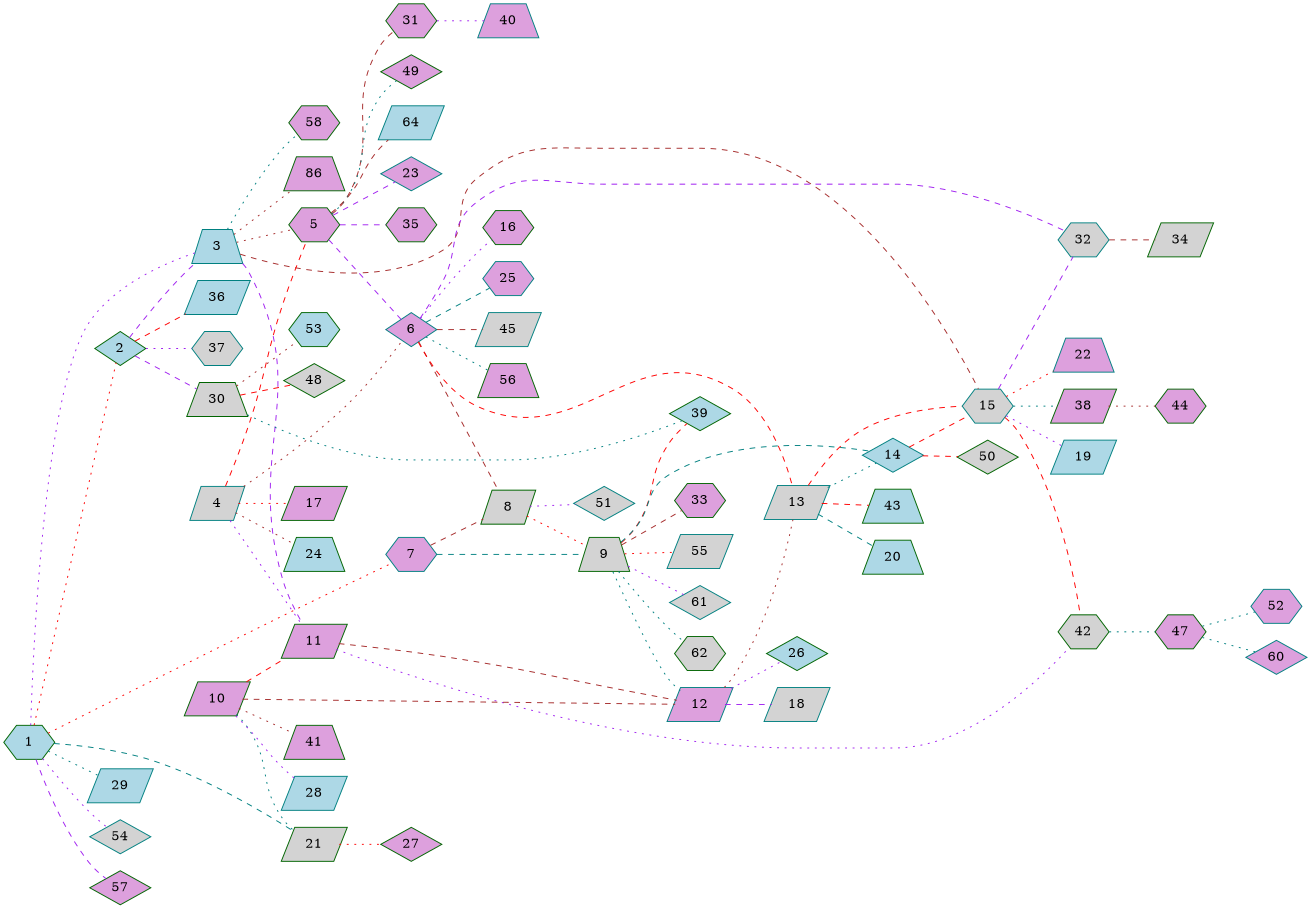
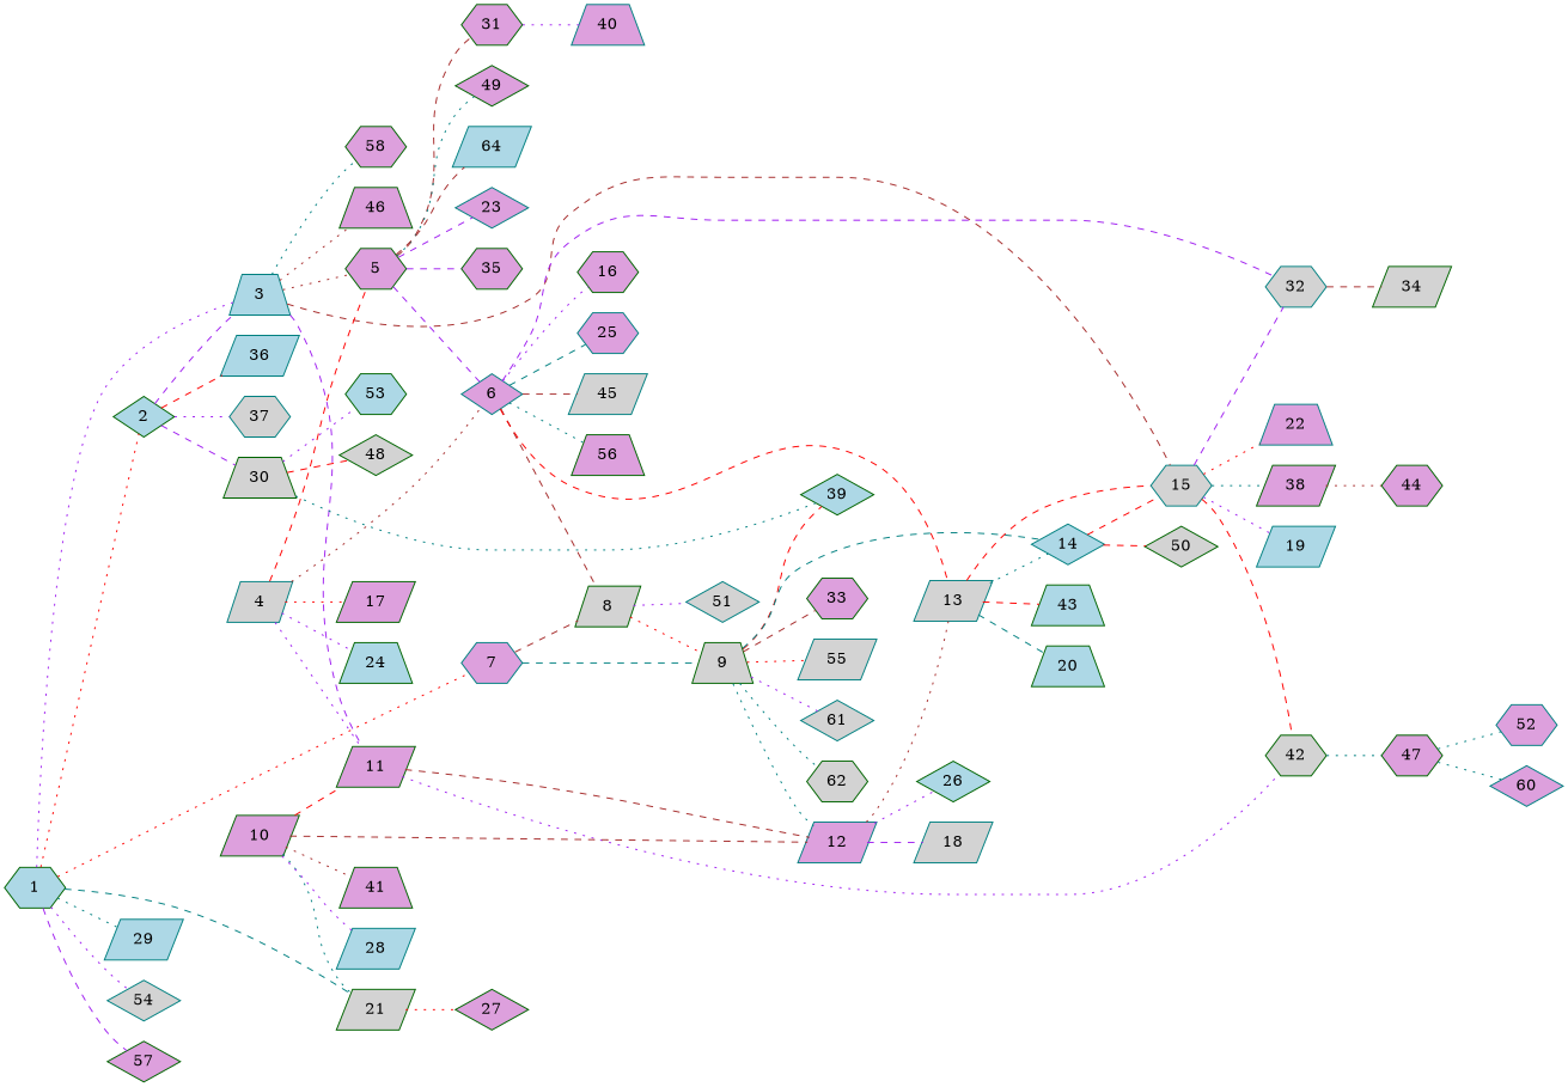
  graph {
    rankdir=LR
    node [color=darkgreen fillcolor=plum shape=hexagon style=filled]
    edge [color=purple style=dotted]
    1 [fillcolor=lightblue]
    2 [fillcolor=lightblue shape=diamond]
    3 [color=teal fillcolor=lightblue shape=trapezium]
    7 [color=teal]
    21 [fillcolor=lightgrey shape=parallelogram]
    29 [color=teal fillcolor=lightblue shape=parallelogram]
    54 [color=teal fillcolor=lightgrey shape=diamond]
    57 [shape=diamond]
    30 [fillcolor=lightgrey shape=trapezium]
    36 [color=teal fillcolor=lightblue shape=parallelogram]
    37 [color=teal fillcolor=lightgrey]
    5
    11 [shape=parallelogram]
    15 [color=teal fillcolor=lightgrey]
-   46 [shape=trapezium label=86]
+   46 [shape=trapezium]
    58
    8 [fillcolor=lightgrey shape=parallelogram]
    9 [fillcolor=lightgrey shape=trapezium]
    27 [shape=diamond]
    39 [fillcolor=lightblue shape=diamond]
    48 [fillcolor=lightgrey shape=diamond]
    53 [fillcolor=lightblue]
    6 [color=teal shape=diamond]
    23 [color=teal shape=diamond]
    31
    35
    49 [shape=diamond]
    64 [color=teal fillcolor=lightblue shape=parallelogram]
    12 [color=teal shape=parallelogram]
    42 [fillcolor=lightgrey]
    32 [color=teal fillcolor=lightgrey]
    19 [color=teal fillcolor=lightblue shape=parallelogram]
    22 [color=teal shape=trapezium]
    38 [shape=parallelogram]
    4 [color=teal fillcolor=lightgrey shape=parallelogram]
    17 [shape=parallelogram]
    24 [fillcolor=lightblue shape=trapezium]
    13 [color=teal fillcolor=lightgrey shape=parallelogram]
    16
    25 [color=teal]
    45 [color=teal fillcolor=lightgrey shape=parallelogram]
    56 [shape=trapezium]
    40 [color=teal shape=trapezium]
    51 [color=teal fillcolor=lightgrey shape=diamond]
    14 [color=teal fillcolor=lightblue shape=diamond]
    20 [fillcolor=lightblue shape=trapezium]
    43 [fillcolor=lightblue shape=trapezium]
    34 [fillcolor=lightgrey shape=parallelogram]
    33
    55 [color=teal fillcolor=lightgrey shape=parallelogram]
    61 [color=teal fillcolor=lightgrey shape=diamond]
    62 [fillcolor=lightgrey]
    18 [color=teal fillcolor=lightgrey shape=parallelogram]
    26 [fillcolor=lightblue shape=diamond]
    50 [fillcolor=lightgrey shape=diamond]
    10 [shape=parallelogram]
    28 [color=teal fillcolor=lightblue shape=parallelogram]
    41 [shape=trapezium]
    47
    44
    52 [color=teal]
    60 [color=teal shape=diamond]
    1 -- 2 [color=red]
    1 -- 3
    1 -- 7 [color=red]
    1 -- 21 [color=teal style=dashed]
    1 -- 29 [color=teal]
    1 -- 54
    1 -- 57 [style=dashed]
    2 -- 3 [style=dashed]
    2 -- 30 [style=dashed]
    2 -- 36 [color=red style=dashed]
    2 -- 37
    3 -- 5 [color=brown]
    3 -- 11 [style=dashed]
    3 -- 15 [color=brown style=dashed]
    3 -- 46 [color=brown]
    3 -- 58 [color=teal]
    7 -- 8 [color=brown style=dashed]
    7 -- 9 [color=teal style=dashed]
    21 -- 27 [color=red]
    30 -- 39 [color=teal]
    30 -- 48 [color=red style=dashed]
-   30 -- 53 [color=brown]
+   30 -- 53
    5 -- 6 [style=dashed]
    5 -- 23 [style=dashed]
    5 -- 31 [color=brown style=dashed]
    5 -- 35 [style=dashed]
    5 -- 49 [color=teal]
    5 -- 64 [color=brown style=dashed]
    11 -- 12 [color=brown style=dashed]
    11 -- 42
    15 -- 42 [color=red style=dashed]
    15 -- 32 [style=dashed]
    15 -- 19
    15 -- 22 [color=red]
    15 -- 38 [color=teal]
    8 -- 9 [color=red]
    8 -- 51
    9 -- 39 [color=red style=dashed]
    9 -- 12 [color=teal]
    9 -- 14 [color=teal style=dashed]
    9 -- 33 [color=brown style=dashed]
    9 -- 55 [color=red]
    9 -- 61
    9 -- 62 [color=teal]
    6 -- 8 [color=brown style=dashed]
    6 -- 32 [style=dashed]
    6 -- 13 [color=red style=dashed]
    6 -- 16
    6 -- 25 [color=teal style=dashed]
    6 -- 45 [color=brown style=dashed]
    6 -- 56 [color=teal]
    31 -- 40
    12 -- 13 [color=brown]
    12 -- 18 [style=dashed]
    12 -- 26
    42 -- 47 [color=teal]
    32 -- 34 [color=brown style=dashed]
    38 -- 44 [color=brown]
    4 -- 5 [color=red style=dashed]
    4 -- 11
    4 -- 6 [color=brown]
    4 -- 17 [color=red]
-   4 -- 24 [color=brown]
+   4 -- 24
    13 -- 15 [color=red style=dashed]
    13 -- 14 [color=teal]
    13 -- 20 [color=teal style=dashed]
    13 -- 43 [color=red style=dashed]
    14 -- 15 [color=red style=dashed]
    14 -- 50 [color=red style=dashed]
    10 -- 21 [color=teal]
    10 -- 11 [color=red style=dashed]
    10 -- 12 [color=brown style=dashed]
    10 -- 28
    10 -- 41 [color=brown]
    47 -- 52 [color=teal]
    47 -- 60 [color=teal]
  }
